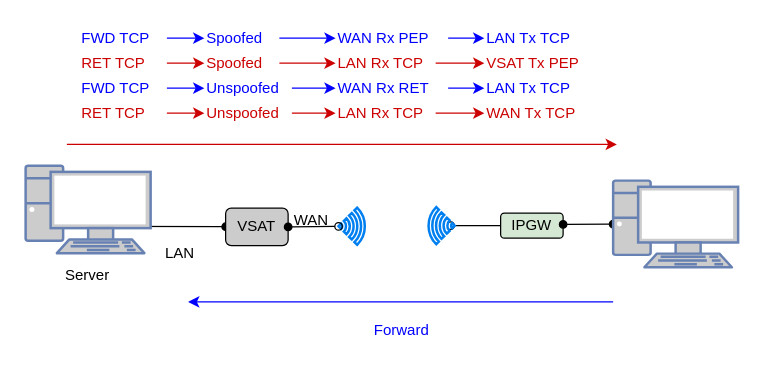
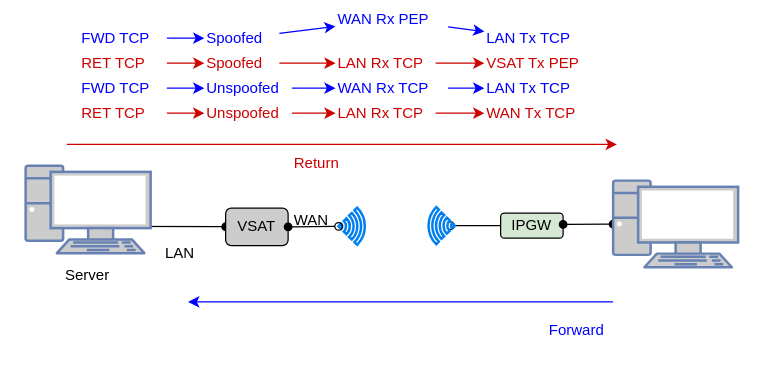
  <mxCell id="0" />
  <mxCell id="1" parent="0" />
  <mxCell id="2" value="" style="edgeStyle=none;rounded=0;orthogonalLoop=1;jettySize=auto;html=1;startArrow=oval;startFill=1;endArrow=none;endFill=0;" edge="1" parent="1" source="3"><mxGeometry relative="1" as="geometry"><mxPoint x="90" y="180.5" as="targetPoint" /></mxGeometry></mxCell>
  <mxCell id="3" value="VSAT" style="rounded=1;whiteSpace=wrap;html=1;fillColor=#cccccc;" vertex="1" parent="1"><mxGeometry x="180" y="166" width="50" height="30" as="geometry" /></mxCell>
  <mxCell id="4" value="LAN" style="text;html=1;resizable=0;points=[];autosize=1;align=left;verticalAlign=top;spacingTop=-4;" vertex="1" parent="1"><mxGeometry x="130" y="191.5" width="40" height="20" as="geometry" /></mxCell>
  <mxCell id="5" value="WAN" style="text;html=1;resizable=0;points=[];autosize=1;align=left;verticalAlign=top;spacingTop=-4;" vertex="1" parent="1"><mxGeometry x="233" y="166" width="40" height="20" as="geometry" /></mxCell>
  <mxCell id="6" value="" style="shape=image;html=1;verticalAlign=top;verticalLabelPosition=bottom;labelBackgroundColor=#ffffff;imageAspect=0;aspect=fixed;image=https://cdn2.iconfinder.com/data/icons/pinpoint-interface/48/dots-128.png" vertex="1" parent="1"><mxGeometry x="306" y="171" width="18" height="18" as="geometry" /></mxCell>
  <mxCell id="7" style="edgeStyle=none;rounded=0;orthogonalLoop=1;jettySize=auto;html=1;exitX=0;exitY=0.5;exitDx=0;exitDy=0;startArrow=none;startFill=0;endArrow=oval;endFill=0;" edge="1" parent="1" source="8"><mxGeometry relative="1" as="geometry"><mxPoint x="360" y="180" as="targetPoint" /></mxGeometry></mxCell>
  <mxCell id="8" value="IPGW" style="rounded=1;whiteSpace=wrap;html=1;fillColor=#d5e8d4;" vertex="1" parent="1"><mxGeometry x="400" y="170" width="50" height="20" as="geometry" /></mxCell>
  <mxCell id="9" value="" style="edgeStyle=none;rounded=0;orthogonalLoop=1;jettySize=auto;html=1;startArrow=oval;startFill=1;endArrow=oval;endFill=1;" edge="1" parent="1" source="11"><mxGeometry relative="1" as="geometry"><mxPoint x="560" y="178.5" as="sourcePoint" /><mxPoint x="450" y="179" as="targetPoint" /></mxGeometry></mxCell>
  <mxCell id="10" value="" style="group" vertex="1" connectable="0" parent="1"><mxGeometry x="490" y="144" width="100" height="97.204" as="geometry" /></mxCell>
  <mxCell id="11" value="" style="fontColor=#0066CC;verticalAlign=top;verticalLabelPosition=bottom;labelPosition=center;align=center;html=1;outlineConnect=0;fillColor=#CCCCCC;strokeColor=#6881B3;gradientColor=none;gradientDirection=north;strokeWidth=2;shape=mxgraph.networks.pc;" vertex="1" parent="10"><mxGeometry width="100" height="69.286" as="geometry" /></mxCell>
  <mxCell id="12" value="" style="group" vertex="1" connectable="0" parent="1"><mxGeometry x="20" y="132" width="100" height="98" as="geometry" /></mxCell>
  <mxCell id="13" value="Server&lt;br&gt;" style="text;html=1;resizable=0;points=[];autosize=1;align=left;verticalAlign=top;spacingTop=-4;" vertex="1" parent="12"><mxGeometry x="30" y="78" width="50" height="20" as="geometry" /></mxCell>
  <mxCell id="14" value="" style="fontColor=#0066CC;verticalAlign=top;verticalLabelPosition=bottom;labelPosition=center;align=center;html=1;outlineConnect=0;fillColor=#CCCCCC;strokeColor=#6881B3;gradientColor=none;gradientDirection=north;strokeWidth=2;shape=mxgraph.networks.pc;" vertex="1" parent="12"><mxGeometry width="100" height="70" as="geometry" /></mxCell>
  <mxCell id="15" value="" style="html=1;verticalLabelPosition=bottom;align=center;labelBackgroundColor=#ffffff;verticalAlign=top;strokeWidth=2;strokeColor=#0080F0;fillColor=#ffffff;shadow=0;dashed=0;shape=mxgraph.ios7.icons.wifi;pointerEvents=1;rotation=90;" vertex="1" parent="1"><mxGeometry x="266" y="170" width="29.7" height="21" as="geometry" /></mxCell>
  <mxCell id="16" value="" style="rounded=0;orthogonalLoop=1;jettySize=auto;html=1;startArrow=oval;startFill=1;endArrow=oval;endFill=0;" edge="1" parent="1" target="15"><mxGeometry relative="1" as="geometry"><mxPoint x="230" y="181" as="sourcePoint" /><mxPoint x="300" y="180" as="targetPoint" /></mxGeometry></mxCell>
  <mxCell id="17" value="" style="html=1;verticalLabelPosition=bottom;align=center;labelBackgroundColor=#ffffff;verticalAlign=top;strokeWidth=2;strokeColor=#0080F0;fillColor=#ffffff;shadow=0;dashed=0;shape=mxgraph.ios7.icons.wifi;pointerEvents=1;rotation=90;direction=west;" vertex="1" parent="1"><mxGeometry x="338" y="169.5" width="29.7" height="21" as="geometry" /></mxCell>
  <mxCell id="18" value="" style="endArrow=classic;html=1;strokeColor=#CC0000;" edge="1" parent="1"><mxGeometry width="50" height="50" relative="1" as="geometry"><mxPoint x="53" y="115" as="sourcePoint" /><mxPoint x="493" y="115" as="targetPoint" /></mxGeometry></mxCell>
  <mxCell id="19" value="" style="endArrow=none;html=1;startArrow=classic;startFill=1;endFill=0;strokeColor=#0000FF;" edge="1" parent="1"><mxGeometry width="50" height="50" relative="1" as="geometry"><mxPoint x="150" y="241" as="sourcePoint" /><mxPoint x="490" y="241" as="targetPoint" /></mxGeometry></mxCell>
- <mxCell id="21" value="Forward" style="text;html=1;resizable=0;points=[];autosize=1;align=left;verticalAlign=top;spacingTop=-4;fontColor=#0000FF;" vertex="1" parent="1"><mxGeometry x="297" y="254" width="60" height="20" as="geometry" /></mxCell>
+ <mxCell id="20" value="Return" style="text;html=1;resizable=0;points=[];autosize=1;align=left;verticalAlign=top;spacingTop=-4;strokeColor=none;fontColor=#CC0000;" vertex="1" parent="1"><mxGeometry x="233" y="120" width="50" height="20" as="geometry" /></mxCell>
+ <mxCell id="21" value="Forward" style="text;html=1;resizable=0;points=[];autosize=1;align=left;verticalAlign=top;spacingTop=-4;fontColor=#0000FF;" vertex="1" parent="1"><mxGeometry x="437" y="254" width="60" height="20" as="geometry" /></mxCell>
  <mxCell id="22" value="" style="edgeStyle=none;rounded=0;orthogonalLoop=1;jettySize=auto;html=1;startArrow=none;startFill=0;endArrow=classic;endFill=1;fontColor=#0000FF;strokeColor=#0000FF;" edge="1" parent="1" source="23" target="25"><mxGeometry relative="1" as="geometry" /></mxCell>
  <mxCell id="23" value="FWD TCP&lt;br&gt;" style="text;html=1;resizable=0;points=[];autosize=1;align=left;verticalAlign=top;spacingTop=-4;strokeColor=none;fontColor=#0000FF;" vertex="1" parent="1"><mxGeometry x="63" y="20" width="70" height="20" as="geometry" /></mxCell>
  <mxCell id="24" value="" style="edgeStyle=none;rounded=0;orthogonalLoop=1;jettySize=auto;html=1;startArrow=none;startFill=0;endArrow=classic;endFill=1;fontColor=#0000FF;strokeColor=#0000FF;" edge="1" parent="1" source="25" target="27"><mxGeometry relative="1" as="geometry" /></mxCell>
  <mxCell id="25" value="Spoofed" style="text;html=1;resizable=0;points=[];autosize=1;align=left;verticalAlign=top;spacingTop=-4;strokeColor=none;fontColor=#0000FF;" vertex="1" parent="1"><mxGeometry x="163" y="20" width="60" height="20" as="geometry" /></mxCell>
  <mxCell id="26" value="" style="edgeStyle=none;rounded=0;orthogonalLoop=1;jettySize=auto;html=1;startArrow=none;startFill=0;endArrow=classic;endFill=1;fontColor=#0000FF;strokeColor=#0000FF;" edge="1" parent="1" source="27" target="28"><mxGeometry relative="1" as="geometry" /></mxCell>
- <mxCell id="27" value="WAN Rx PEP&lt;br&gt;" style="text;html=1;resizable=0;points=[];autosize=1;align=left;verticalAlign=top;spacingTop=-4;strokeColor=none;fontColor=#0000FF;" vertex="1" parent="1"><mxGeometry x="268" y="20" width="90" height="20" as="geometry" /></mxCell>
+ <mxCell id="27" value="WAN Rx PEP&lt;br&gt;" style="text;html=1;resizable=0;points=[];autosize=1;align=left;verticalAlign=top;spacingTop=-4;strokeColor=none;fontColor=#0000FF;" vertex="1" parent="1"><mxGeometry x="268" y="5" width="90" height="20" as="geometry" /></mxCell>
  <mxCell id="28" value="LAN Tx TCP" style="text;html=1;resizable=0;points=[];autosize=1;align=left;verticalAlign=top;spacingTop=-4;strokeColor=none;fontColor=#0000FF;" vertex="1" parent="1"><mxGeometry x="387" y="20" width="80" height="20" as="geometry" /></mxCell>
  <mxCell id="29" value="" style="edgeStyle=none;rounded=0;orthogonalLoop=1;jettySize=auto;html=1;startArrow=none;startFill=0;endArrow=classic;endFill=1;labelBackgroundColor=none;fontColor=#CC0000;strokeColor=#CC0000;" edge="1" parent="1" source="30" target="32"><mxGeometry relative="1" as="geometry" /></mxCell>
  <mxCell id="30" value="RET TCP" style="text;html=1;resizable=0;points=[];autosize=1;align=left;verticalAlign=top;spacingTop=-4;labelBackgroundColor=none;fontColor=#CC0000;" vertex="1" parent="1"><mxGeometry x="63" y="40" width="70" height="20" as="geometry" /></mxCell>
  <mxCell id="31" value="" style="edgeStyle=none;rounded=0;orthogonalLoop=1;jettySize=auto;html=1;startArrow=none;startFill=0;endArrow=classic;endFill=1;labelBackgroundColor=none;fontColor=#CC0000;strokeColor=#CC0000;" edge="1" parent="1" source="32" target="34"><mxGeometry relative="1" as="geometry" /></mxCell>
  <mxCell id="32" value="Spoofed" style="text;html=1;resizable=0;points=[];autosize=1;align=left;verticalAlign=top;spacingTop=-4;labelBackgroundColor=none;fontColor=#CC0000;" vertex="1" parent="1"><mxGeometry x="163" y="40" width="60" height="20" as="geometry" /></mxCell>
  <mxCell id="33" value="" style="edgeStyle=none;rounded=0;orthogonalLoop=1;jettySize=auto;html=1;startArrow=none;startFill=0;endArrow=classic;endFill=1;labelBackgroundColor=none;fontColor=#CC0000;strokeColor=#CC0000;" edge="1" parent="1" source="34" target="35"><mxGeometry relative="1" as="geometry" /></mxCell>
  <mxCell id="34" value="LAN Rx TCP" style="text;html=1;resizable=0;points=[];autosize=1;align=left;verticalAlign=top;spacingTop=-4;labelBackgroundColor=none;fontColor=#CC0000;" vertex="1" parent="1"><mxGeometry x="268" y="40" width="80" height="20" as="geometry" /></mxCell>
  <mxCell id="35" value="VSAT Tx PEP" style="text;html=1;resizable=0;points=[];autosize=1;align=left;verticalAlign=top;spacingTop=-4;labelBackgroundColor=none;fontColor=#CC0000;" vertex="1" parent="1"><mxGeometry x="387" y="40" width="90" height="20" as="geometry" /></mxCell>
  <mxCell id="36" value="" style="edgeStyle=none;rounded=0;orthogonalLoop=1;jettySize=auto;html=1;startArrow=none;startFill=0;endArrow=classic;endFill=1;fontColor=#0000FF;strokeColor=#0000FF;" edge="1" parent="1" source="37" target="39"><mxGeometry relative="1" as="geometry" /></mxCell>
  <mxCell id="37" value="FWD TCP&lt;br&gt;" style="text;html=1;resizable=0;points=[];autosize=1;align=left;verticalAlign=top;spacingTop=-4;fontColor=#0000FF;" vertex="1" parent="1"><mxGeometry x="63" y="60" width="70" height="20" as="geometry" /></mxCell>
  <mxCell id="38" value="" style="edgeStyle=none;rounded=0;orthogonalLoop=1;jettySize=auto;html=1;startArrow=none;startFill=0;endArrow=classic;endFill=1;fontColor=#0000FF;strokeColor=#0000FF;" edge="1" parent="1" source="39" target="41"><mxGeometry relative="1" as="geometry" /></mxCell>
  <mxCell id="39" value="Unspoofed" style="text;html=1;resizable=0;points=[];autosize=1;align=left;verticalAlign=top;spacingTop=-4;fontColor=#0000FF;" vertex="1" parent="1"><mxGeometry x="163" y="60" width="70" height="20" as="geometry" /></mxCell>
  <mxCell id="40" value="" style="edgeStyle=none;rounded=0;orthogonalLoop=1;jettySize=auto;html=1;startArrow=none;startFill=0;endArrow=classic;endFill=1;fontColor=#0000FF;strokeColor=#0000FF;" edge="1" parent="1" source="41" target="42"><mxGeometry relative="1" as="geometry" /></mxCell>
- <mxCell id="41" value="WAN Rx RET" style="text;html=1;resizable=0;points=[];autosize=1;align=left;verticalAlign=top;spacingTop=-4;fontColor=#0000FF;" vertex="1" parent="1"><mxGeometry x="268" y="60" width="90" height="20" as="geometry" /></mxCell>
+ <mxCell id="41" value="WAN Rx TCP" style="text;html=1;resizable=0;points=[];autosize=1;align=left;verticalAlign=top;spacingTop=-4;fontColor=#0000FF;" vertex="1" parent="1"><mxGeometry x="268" y="60" width="90" height="20" as="geometry" /></mxCell>
  <mxCell id="42" value="LAN Tx TCP" style="text;html=1;resizable=0;points=[];autosize=1;align=left;verticalAlign=top;spacingTop=-4;fontColor=#0000FF;" vertex="1" parent="1"><mxGeometry x="387" y="60" width="80" height="20" as="geometry" /></mxCell>
  <mxCell id="43" value="" style="edgeStyle=none;rounded=0;orthogonalLoop=1;jettySize=auto;html=1;startArrow=none;startFill=0;endArrow=classic;endFill=1;fontColor=#CC0000;strokeColor=#CC0000;" edge="1" parent="1" source="44" target="46"><mxGeometry relative="1" as="geometry" /></mxCell>
  <mxCell id="44" value="RET TCP" style="text;html=1;resizable=0;points=[];autosize=1;align=left;verticalAlign=top;spacingTop=-4;fontColor=#CC0000;" vertex="1" parent="1"><mxGeometry x="63" y="80" width="70" height="20" as="geometry" /></mxCell>
  <mxCell id="45" value="" style="edgeStyle=none;rounded=0;orthogonalLoop=1;jettySize=auto;html=1;startArrow=none;startFill=0;endArrow=classic;endFill=1;fontColor=#CC0000;strokeColor=#CC0000;" edge="1" parent="1" source="46" target="48"><mxGeometry relative="1" as="geometry" /></mxCell>
  <mxCell id="46" value="Unspoofed" style="text;html=1;resizable=0;points=[];autosize=1;align=left;verticalAlign=top;spacingTop=-4;fontColor=#CC0000;" vertex="1" parent="1"><mxGeometry x="163" y="80" width="70" height="20" as="geometry" /></mxCell>
  <mxCell id="47" value="" style="edgeStyle=none;rounded=0;orthogonalLoop=1;jettySize=auto;html=1;startArrow=none;startFill=0;endArrow=classic;endFill=1;fontColor=#CC0000;strokeColor=#CC0000;" edge="1" parent="1" source="48" target="49"><mxGeometry relative="1" as="geometry" /></mxCell>
  <mxCell id="48" value="LAN Rx TCP" style="text;html=1;resizable=0;points=[];autosize=1;align=left;verticalAlign=top;spacingTop=-4;fontColor=#CC0000;" vertex="1" parent="1"><mxGeometry x="268" y="80" width="80" height="20" as="geometry" /></mxCell>
  <mxCell id="49" value="WAN Tx TCP" style="text;html=1;resizable=0;points=[];autosize=1;align=left;verticalAlign=top;spacingTop=-4;fontColor=#CC0000;" vertex="1" parent="1"><mxGeometry x="387" y="80" width="90" height="20" as="geometry" /></mxCell>
